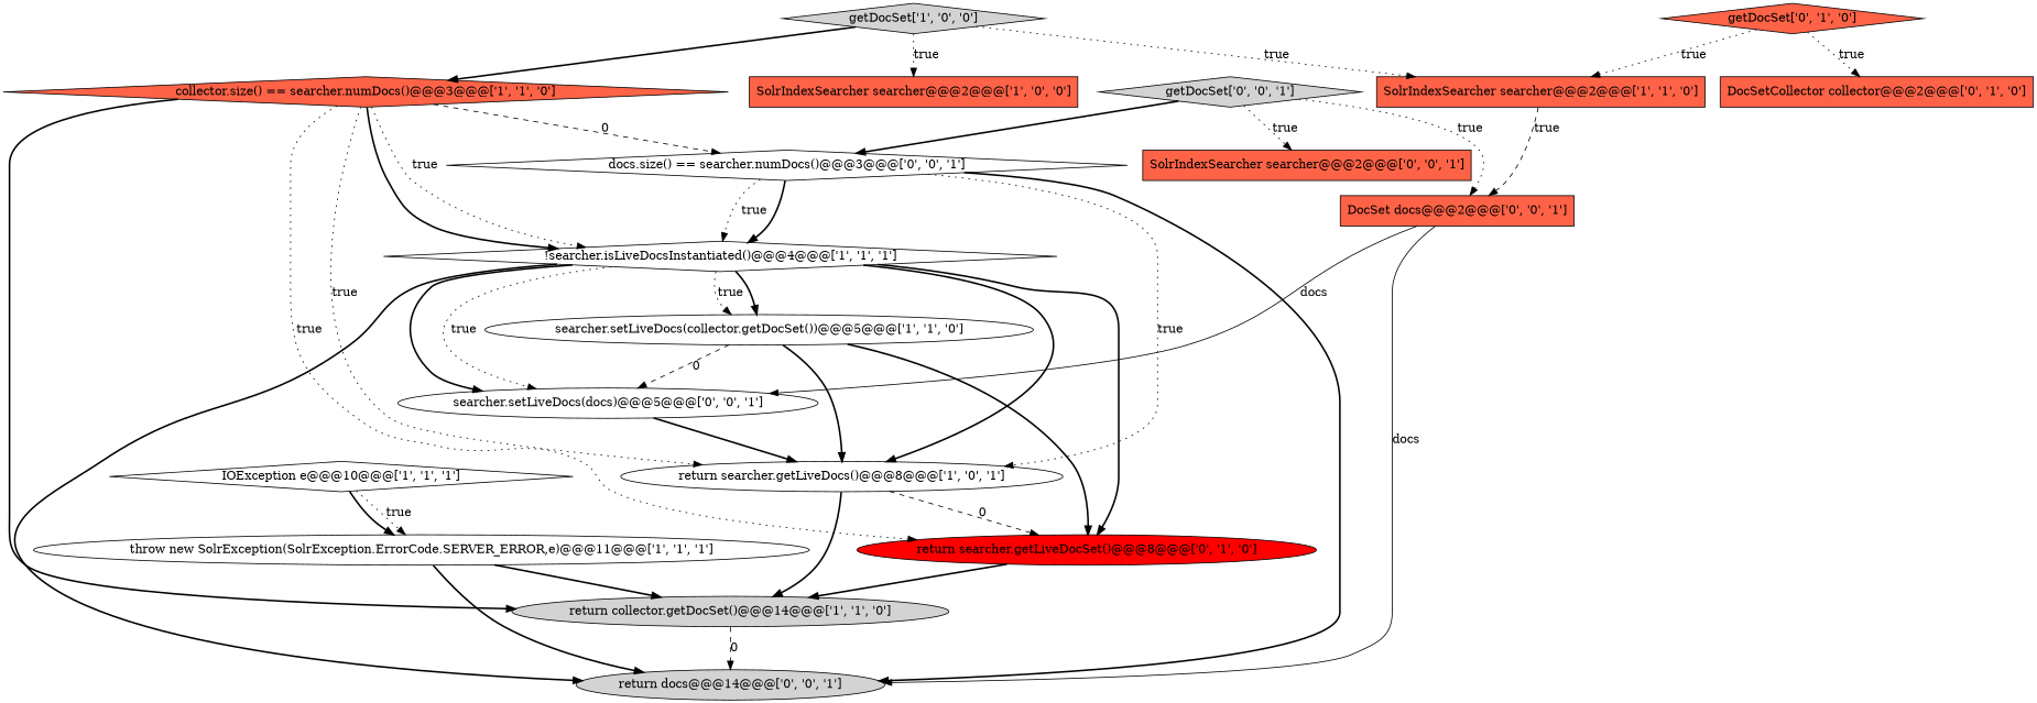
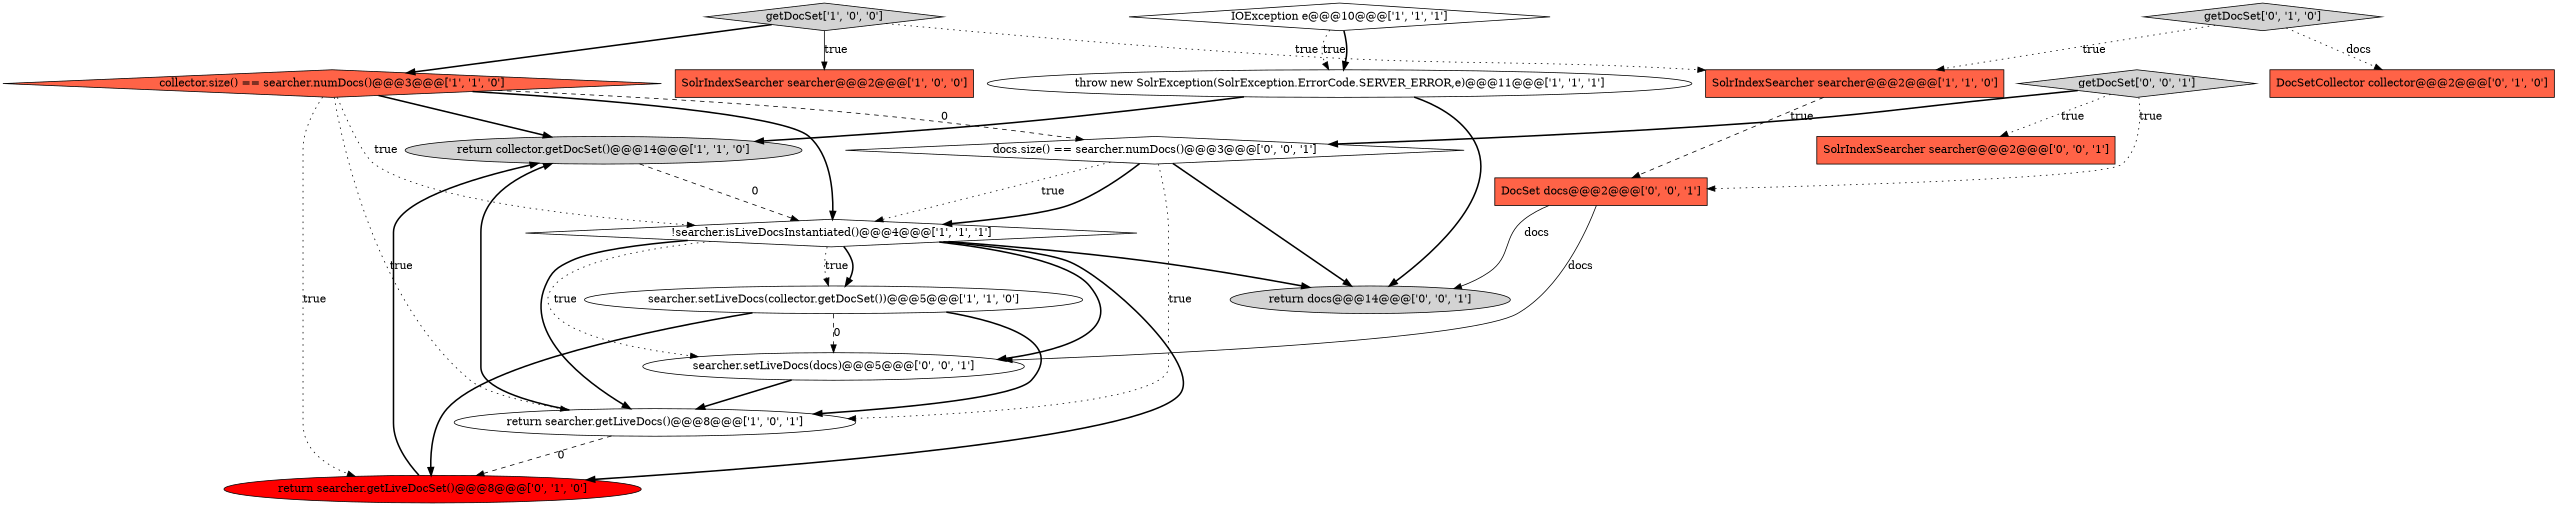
  digraph {
    node [fillcolor=white shape=ellipse style=filled]
    edge [style=bold]
    n1 [fillcolor=lightgray label="return collector.getDocSet()@@@14@@@['1', '1', '0']"]
    n2 [fillcolor=lightgray label="return docs@@@14@@@['0', '0', '1']"]
    n3 [fillcolor=lightgray label="getDocSet['0', '0', '1']" shape=diamond]
    n4 [label="docs.size() == searcher.numDocs()@@@3@@@['0', '0', '1']" shape=diamond]
    n5 [fillcolor=tomato label="DocSet docs@@@2@@@['0', '0', '1']" shape=box]
    n6 [fillcolor=tomato label="SolrIndexSearcher searcher@@@2@@@['0', '0', '1']" shape=box]
    n7 [label="return searcher.getLiveDocs()@@@8@@@['1', '0', '1']"]
    n8 [label="!searcher.isLiveDocsInstantiated()@@@4@@@['1', '1', '1']" shape=diamond]
    n9 [label="searcher.setLiveDocs(docs)@@@5@@@['0', '0', '1']"]
    n10 [fillcolor=tomato label="SolrIndexSearcher searcher@@@2@@@['1', '1', '0']" shape=box]
    n11 [fillcolor=red label="return searcher.getLiveDocSet()@@@8@@@['0', '1', '0']"]
    n12 [label="searcher.setLiveDocs(collector.getDocSet())@@@5@@@['1', '1', '0']"]
    n13 [label="IOException e@@@10@@@['1', '1', '1']" shape=diamond]
    n14 [label="throw new SolrException(SolrException.ErrorCode.SERVER_ERROR,e)@@@11@@@['1', '1', '1']"]
    n15 [fillcolor=tomato label="DocSetCollector collector@@@2@@@['0', '1', '0']" shape=box]
    n16 [fillcolor=tomato label="SolrIndexSearcher searcher@@@2@@@['1', '0', '0']" shape=box]
    n17 [fillcolor=tomato label="collector.size() == searcher.numDocs()@@@3@@@['1', '1', '0']" shape=diamond]
    n18 [fillcolor=lightgray label="getDocSet['1', '0', '0']" shape=diamond]
-   n19 [fillcolor=tomato label="getDocSet['0', '1', '0']" shape=diamond]
-   n1 -> n2 [label=0 style=dashed]
+   n19 [fillcolor=lightgray label="getDocSet['0', '1', '0']" shape=diamond]
+   n1 -> n8 [label=0 style=dashed]
    n3 -> n4
    n3 -> n5 [label=true style=dotted]
    n3 -> n6 [label=true style=dotted]
    n4 -> n2
    n4 -> n7 [label=true style=dotted]
    n4 -> n8 [label=true style=dotted]
    n4 -> n8
    n5 -> n2 [label=docs style=solid]
    n5 -> n9 [label=docs style=solid]
    n7 -> n1
    n7 -> n11 [label=0 style=dashed]
    n8 -> n2
    n8 -> n7
    n8 -> n9
    n8 -> n9 [label=true style=dotted]
    n8 -> n11
    n8 -> n12
    n8 -> n12 [label=true style=dotted]
    n9 -> n7
    n10 -> n5 [label=true style=dashed]
    n11 -> n1
    n12 -> n7
    n12 -> n9 [label=0 style=dashed]
    n12 -> n11
    n13 -> n14 [label=true style=dotted]
    n13 -> n14
    n14 -> n1
    n14 -> n2
    n17 -> n1
    n17 -> n4 [label=0 style=dashed]
    n17 -> n7 [label=true style=dotted]
    n17 -> n8 [label=true style=dotted]
    n17 -> n8
    n17 -> n11 [label=true style=dotted]
    n18 -> n10 [label=true style=dotted]
-   n18 -> n16 [label=true style=dotted]
+   n18 -> n16 [label=true style=solid]
    n18 -> n17
    n19 -> n10 [label=true style=dotted]
-   n19 -> n15 [label=true style=dotted]
+   n19 -> n15 [label=docs style=dotted]
  }
